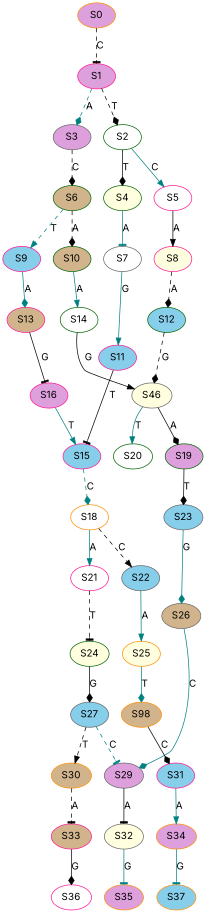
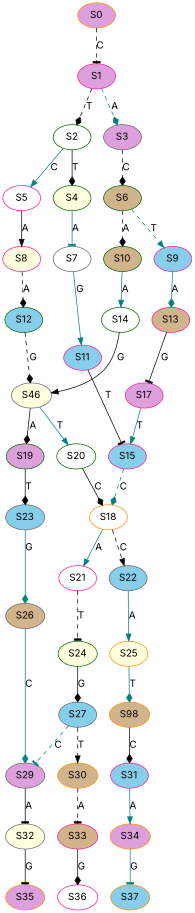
  strict digraph {
    fontname=Inter
    node [color=deeppink fillcolor=skyblue fontname=Inter style=filled]
    edge [arrowhead=diamond color=black fontname=Inter style=solid]
    S0 [color=darkorange fillcolor=plum]
    S1 [fillcolor=plum]
    S2 [color=darkgreen fillcolor=white]
    S3 [color=gray40 fillcolor=plum]
    S4 [color=darkgreen fillcolor=lightyellow]
    S5 [fillcolor=white]
    S6 [color=darkgreen fillcolor=tan]
    S7 [color=gray40 fillcolor=white]
    S8 [fillcolor=lightyellow]
    S9
    S10 [color=darkgreen fillcolor=tan]
    S11
    S12 [color=darkgreen]
    S13 [fillcolor=tan]
    S14 [color=darkgreen fillcolor=white]
    S15
    n17 [color=gray40 fillcolor=lightyellow label=S46]
-   S17 [fillcolor=plum label=S16]
+   S17 [fillcolor=plum]
    S18 [color=darkorange fillcolor=white]
    S19 [color=darkgreen fillcolor=plum]
    S20 [color=darkgreen fillcolor=white]
    S21 [fillcolor=white]
    S22 [color=gray40]
    S23 [color=gray40]
    S24 [color=darkgreen fillcolor=lightyellow]
    S25 [color=darkorange fillcolor=lightyellow]
    S26 [color=gray40 fillcolor=tan]
    S27 [color=gray40]
    n29 [color=darkorange fillcolor=tan label=S98]
    S29 [color=gray40 fillcolor=plum]
    S30 [color=darkorange fillcolor=tan]
    S31
    S32 [color=gray40 fillcolor=lightyellow]
    S33 [fillcolor=tan]
    S34 [color=darkorange fillcolor=plum]
    S35 [color=darkorange fillcolor=plum]
    S36 [fillcolor=white]
    S37 [color=darkorange]
    S0 -> S1 [arrowhead=tee label=C style=dashed]
    S1 -> S2 [label=T style=dashed]
    S1 -> S3 [color=teal label=A style=dashed]
    S2 -> S4 [label=T]
    S2 -> S5 [arrowhead=normal color=teal label=C]
    S3 -> S6 [label=C style=dashed]
    S4 -> S7 [arrowhead=tee color=teal label=A]
    S5 -> S8 [arrowhead=normal label=A]
    S6 -> S9 [arrowhead=normal color=teal label=T style=dashed]
    S6 -> S10 [label=A style=dashed]
    S7 -> S11 [arrowhead=normal color=teal label=G]
    S8 -> S12 [label=A style=dashed]
    S9 -> S13 [color=teal label=A]
    S10 -> S14 [arrowhead=normal color=teal label=A]
    S11 -> S15 [arrowhead=tee label=T]
    S12 -> n17 [label=G style=dashed]
    S13 -> S17 [arrowhead=tee label=G]
    S14 -> n17 [arrowhead=normal label=G]
    S15 -> S18 [color=teal label=C style=dashed]
    n17 -> S19 [label=A]
    n17 -> S20 [arrowhead=normal color=teal label=T]
    S17 -> S15 [arrowhead=normal color=teal label=T]
    S18 -> S21 [arrowhead=normal color=teal label=A]
    S18 -> S22 [arrowhead=normal label=C style=dashed]
    S19 -> S23 [label=T]
+   S20 -> S18 [label=C]
    S21 -> S24 [arrowhead=tee label=T style=dashed]
    S22 -> S25 [arrowhead=normal color=teal label=A]
    S23 -> S26 [color=teal label=G]
    S24 -> S27 [label=G]
    S25 -> n29 [color=teal label=T]
    S26 -> S29 [color=teal label=C]
    S27 -> S29 [arrowhead=tee color=teal label=C style=dashed]
    S27 -> S30 [arrowhead=normal label=T style=dashed]
    n29 -> S31 [label=C]
    S29 -> S32 [arrowhead=tee label=A]
    S30 -> S33 [arrowhead=tee label=A style=dashed]
    S31 -> S34 [arrowhead=normal color=teal label=A]
-   S32 -> S35 [arrowhead=tee color=teal label=G]
+   S32 -> S35 [arrowhead=tee label=G]
    S33 -> S36 [label=G]
    S34 -> S37 [arrowhead=tee color=teal label=G]
  }
